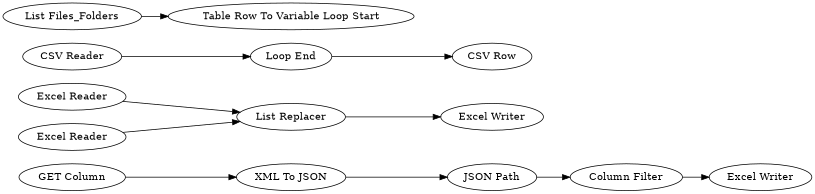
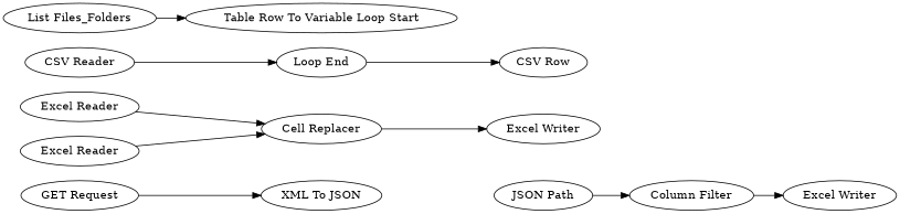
  digraph {
    rankdir=LR
    n1 [label="XML To JSON"]
    n2 [label="JSON Path"]
    n3 [label="Column Filter"]
    n4 [label="Excel Writer"]
    n5 [label="Excel Reader"]
-   n6 [label="List Replacer"]
+   n6 [label="Cell Replacer"]
    n7 [label="Excel Writer"]
-   n8 [label="GET Column"]
+   n8 [label="GET Request"]
    n9 [label="CSV Reader"]
    n10 [label="Loop End"]
    n11 [label="CSV Row"]
    n12 [label="Table Row To Variable Loop Start"]
    n13 [label="List Files_Folders"]
    n14 [label="Excel Reader"]
-   n1 -> n2
    n2 -> n3
    n3 -> n4
    n5 -> n6
    n6 -> n7
    n8 -> n1
    n9 -> n10
    n10 -> n11
    n13 -> n12
    n14 -> n6
  }
